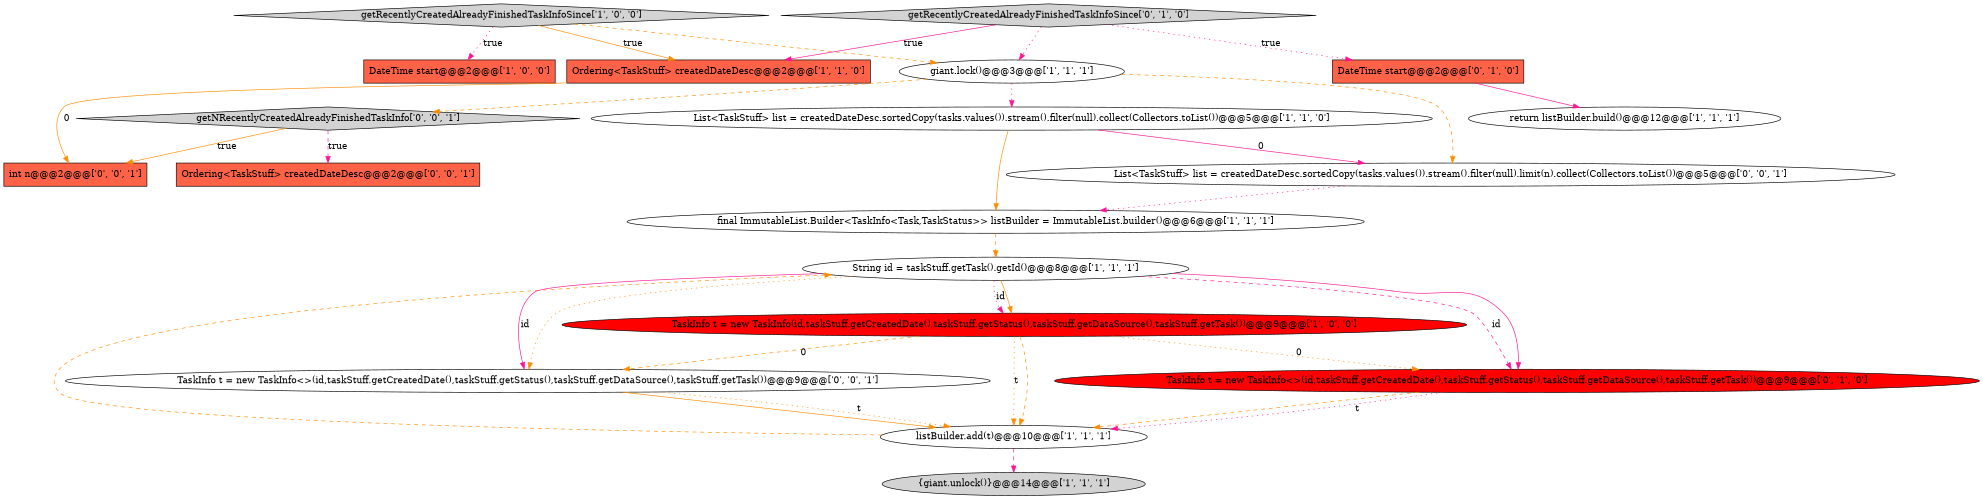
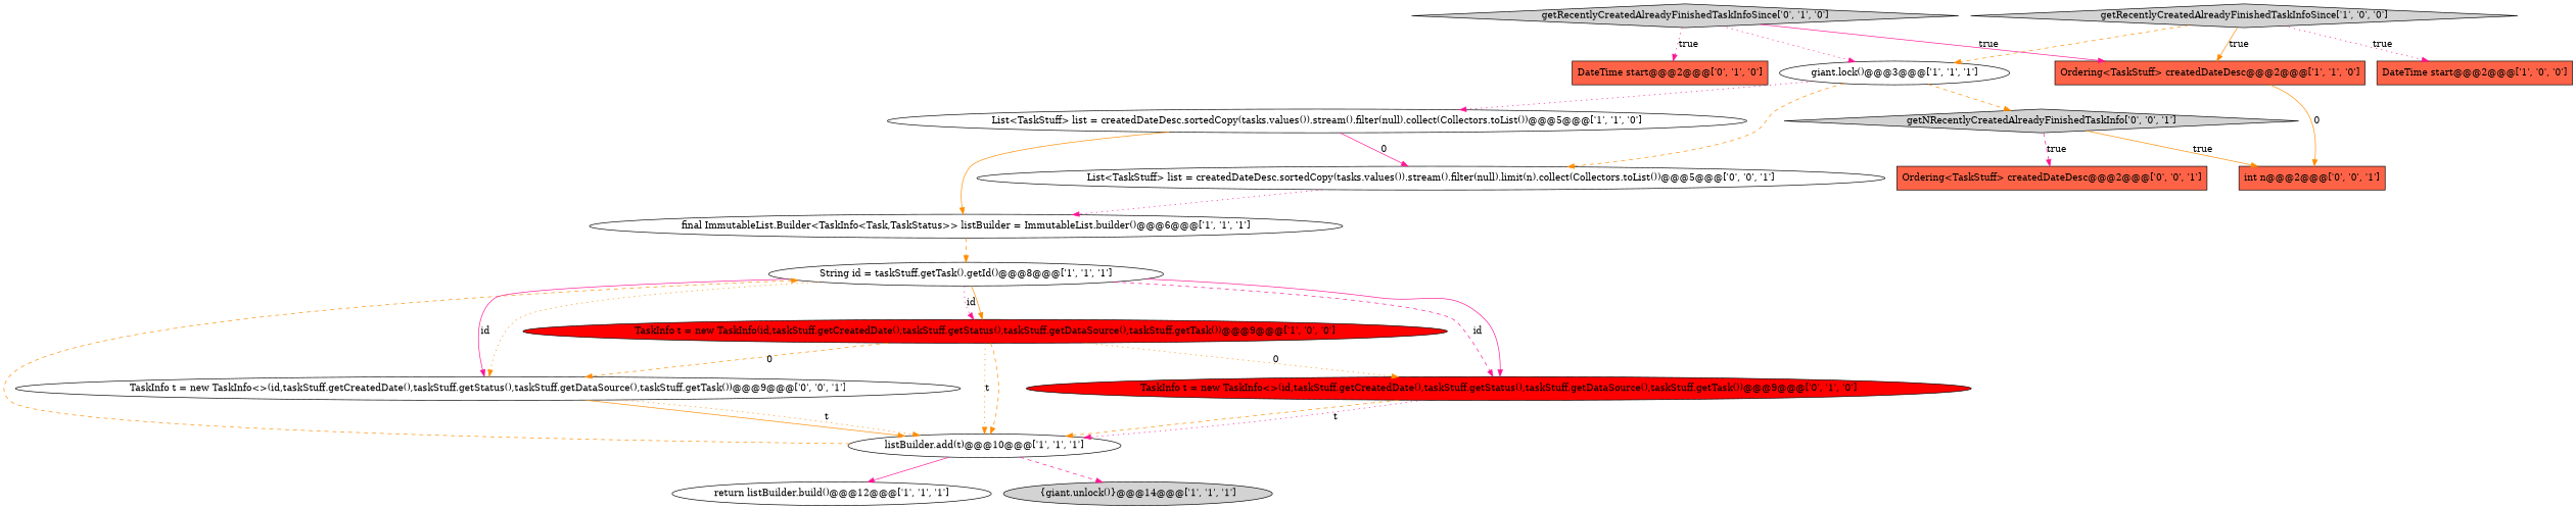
  digraph {
    node [fillcolor=white shape=ellipse style=filled]
    edge [color=darkorange style=dotted]
    n1 [fillcolor=lightgray label="getRecentlyCreatedAlreadyFinishedTaskInfoSince['1', '0', '0']" shape=diamond]
    n2 [fillcolor=tomato label="DateTime start@@@2@@@['1', '0', '0']" shape=box]
    n3 [fillcolor=tomato label="Ordering<TaskStuff> createdDateDesc@@@2@@@['1', '1', '0']" shape=box]
    n4 [label="giant.lock()@@@3@@@['1', '1', '1']"]
    n5 [fillcolor=tomato label="int n@@@2@@@['0', '0', '1']" shape=box]
    n6 [fillcolor=lightgray label="getNRecentlyCreatedAlreadyFinishedTaskInfo['0', '0', '1']" shape=diamond]
    n7 [label="List<TaskStuff> list = createdDateDesc.sortedCopy(tasks.values()).stream().filter(null).limit(n).collect(Collectors.toList())@@@5@@@['0', '0', '1']"]
    n8 [label="List<TaskStuff> list = createdDateDesc.sortedCopy(tasks.values()).stream().filter(null).collect(Collectors.toList())@@@5@@@['1', '1', '0']"]
    n9 [fillcolor=tomato label="Ordering<TaskStuff> createdDateDesc@@@2@@@['0', '0', '1']" shape=box]
    n10 [label="listBuilder.add(t)@@@10@@@['1', '1', '1']"]
    n11 [label="String id = taskStuff.getTask().getId()@@@8@@@['1', '1', '1']"]
    n12 [label="return listBuilder.build()@@@12@@@['1', '1', '1']"]
    n13 [fillcolor=lightgray label="{giant.unlock()}@@@14@@@['1', '1', '1']"]
    n14 [label="TaskInfo t = new TaskInfo<>(id,taskStuff.getCreatedDate(),taskStuff.getStatus(),taskStuff.getDataSource(),taskStuff.getTask())@@@9@@@['0', '0', '1']"]
    n15 [fillcolor=red label="TaskInfo t = new TaskInfo(id,taskStuff.getCreatedDate(),taskStuff.getStatus(),taskStuff.getDataSource(),taskStuff.getTask())@@@9@@@['1', '0', '0']"]
    n16 [fillcolor=red label="TaskInfo t = new TaskInfo<>(id,taskStuff.getCreatedDate(),taskStuff.getStatus(),taskStuff.getDataSource(),taskStuff.getTask())@@@9@@@['0', '1', '0']"]
    n17 [label="final ImmutableList.Builder<TaskInfo<Task,TaskStatus>> listBuilder = ImmutableList.builder()@@@6@@@['1', '1', '1']"]
    n18 [fillcolor=tomato label="DateTime start@@@2@@@['0', '1', '0']" shape=box]
    n19 [fillcolor=lightgray label="getRecentlyCreatedAlreadyFinishedTaskInfoSince['0', '1', '0']" shape=diamond]
    n1 -> n2 [color=deeppink label=true]
    n1 -> n3 [label=true style=solid]
    n1 -> n4 [style=dashed]
    n3 -> n5 [label=0 style=solid]
    n4 -> n6 [style=dashed]
    n4 -> n7 [style=dashed]
    n4 -> n8 [color=deeppink]
    n6 -> n5 [label=true style=solid]
    n6 -> n9 [color=deeppink label=true style=dashed]
    n7 -> n17 [color=deeppink]
    n8 -> n7 [color=deeppink label=0 style=solid]
    n8 -> n17 [style=solid]
    n10 -> n11 [style=dashed]
-   n18 -> n12 [color=deeppink style=solid]
+   n10 -> n12 [color=deeppink style=solid]
    n10 -> n13 [color=deeppink style=dashed]
    n11 -> n14 [color=deeppink label=id style=solid]
    n11 -> n14
    n11 -> n15 [color=deeppink label=id]
    n11 -> n15 [style=solid]
    n11 -> n16 [color=deeppink label=id style=dashed]
    n11 -> n16 [color=deeppink style=solid]
    n14 -> n10 [style=solid]
    n14 -> n10 [label=t]
    n15 -> n10 [label=t]
    n15 -> n10 [style=dashed]
    n15 -> n14 [label=0 style=dashed]
    n15 -> n16 [label=0]
    n16 -> n10 [style=dashed]
    n16 -> n10 [color=deeppink label=t]
    n17 -> n11 [style=dashed]
    n19 -> n3 [color=deeppink label=true style=solid]
    n19 -> n4 [color=deeppink]
    n19 -> n18 [color=deeppink label=true]
  }
